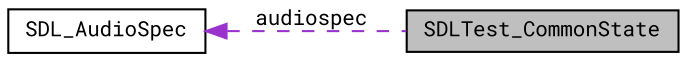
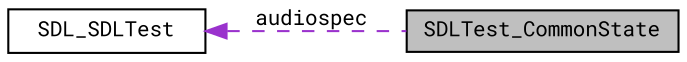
  digraph {
    rankdir=LR
    fontname="Roboto Mono"
    node [color=black fontname="Roboto Mono" fontsize=10 shape=record style=filled]
    n1 [fillcolor=grey75 fontcolor=black height=0.2 label=SDLTest_CommonState width=0.4]
-   n2 [fillcolor=white height=0.2 label=SDL_AudioSpec width=0.4]
+   n2 [fillcolor=white height=0.2 label=SDL_SDLTest width=0.4]
    n2 -> n1 [color=darkorchid3 dir=back fontname="Roboto Mono" fontsize=10 label=" audiospec" labelfontname=Helvetica labelfontsize=10 style=dashed]
  }
